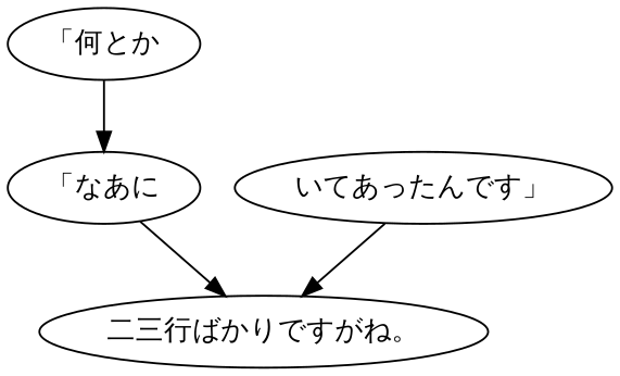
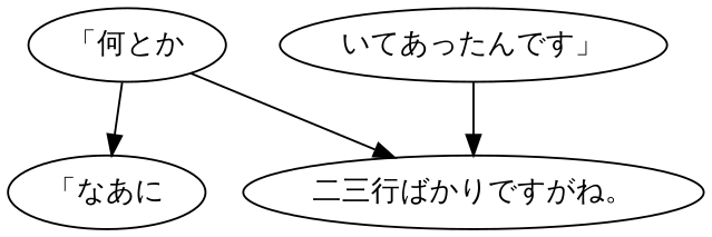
  digraph {
    fontname="PT Serif"
    node [fontname="PT Serif"]
    edge [fontname="PT Serif"]
    n1 [label="「何とか"]
    n2 [label="「なあに"]
    n3 [label="いてあったんです」"]
    n4 [label="二三行ばかりですがね。"]
    n1 -> n2
-   n2 -> n4
+   n1 -> n4
    n3 -> n4
  }
